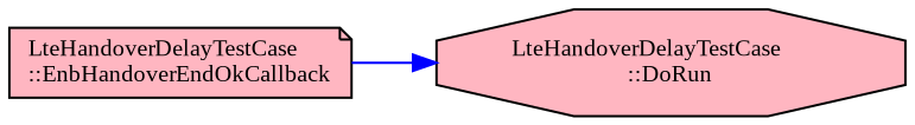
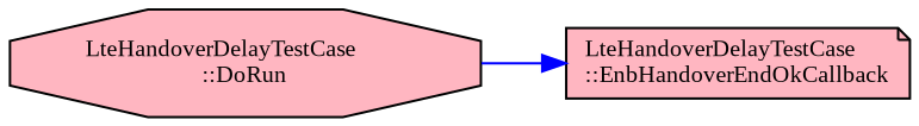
  digraph {
    rankdir=RL
    fontname="Liberation Serif"
    node [color=black fillcolor=lightpink fontname="Liberation Serif" fontsize=10 style=filled]
    n1 [fontcolor=black height=0.2 label="LteHandoverDelayTestCase\l::EnbHandoverEndOkCallback" shape=note width=0.4]
    n2 [height=0.2 label="LteHandoverDelayTestCase\l::DoRun" shape=octagon width=0.4]
-   n2 -> n1 [color=blue dir=back fontname="Liberation Serif" fontsize=10 labelfontname=Helvetica labelfontsize=10 style=solid]
+   n1 -> n2 [color=blue dir=back fontname="Liberation Serif" fontsize=10 labelfontname=Helvetica labelfontsize=10 style=solid]
  }
